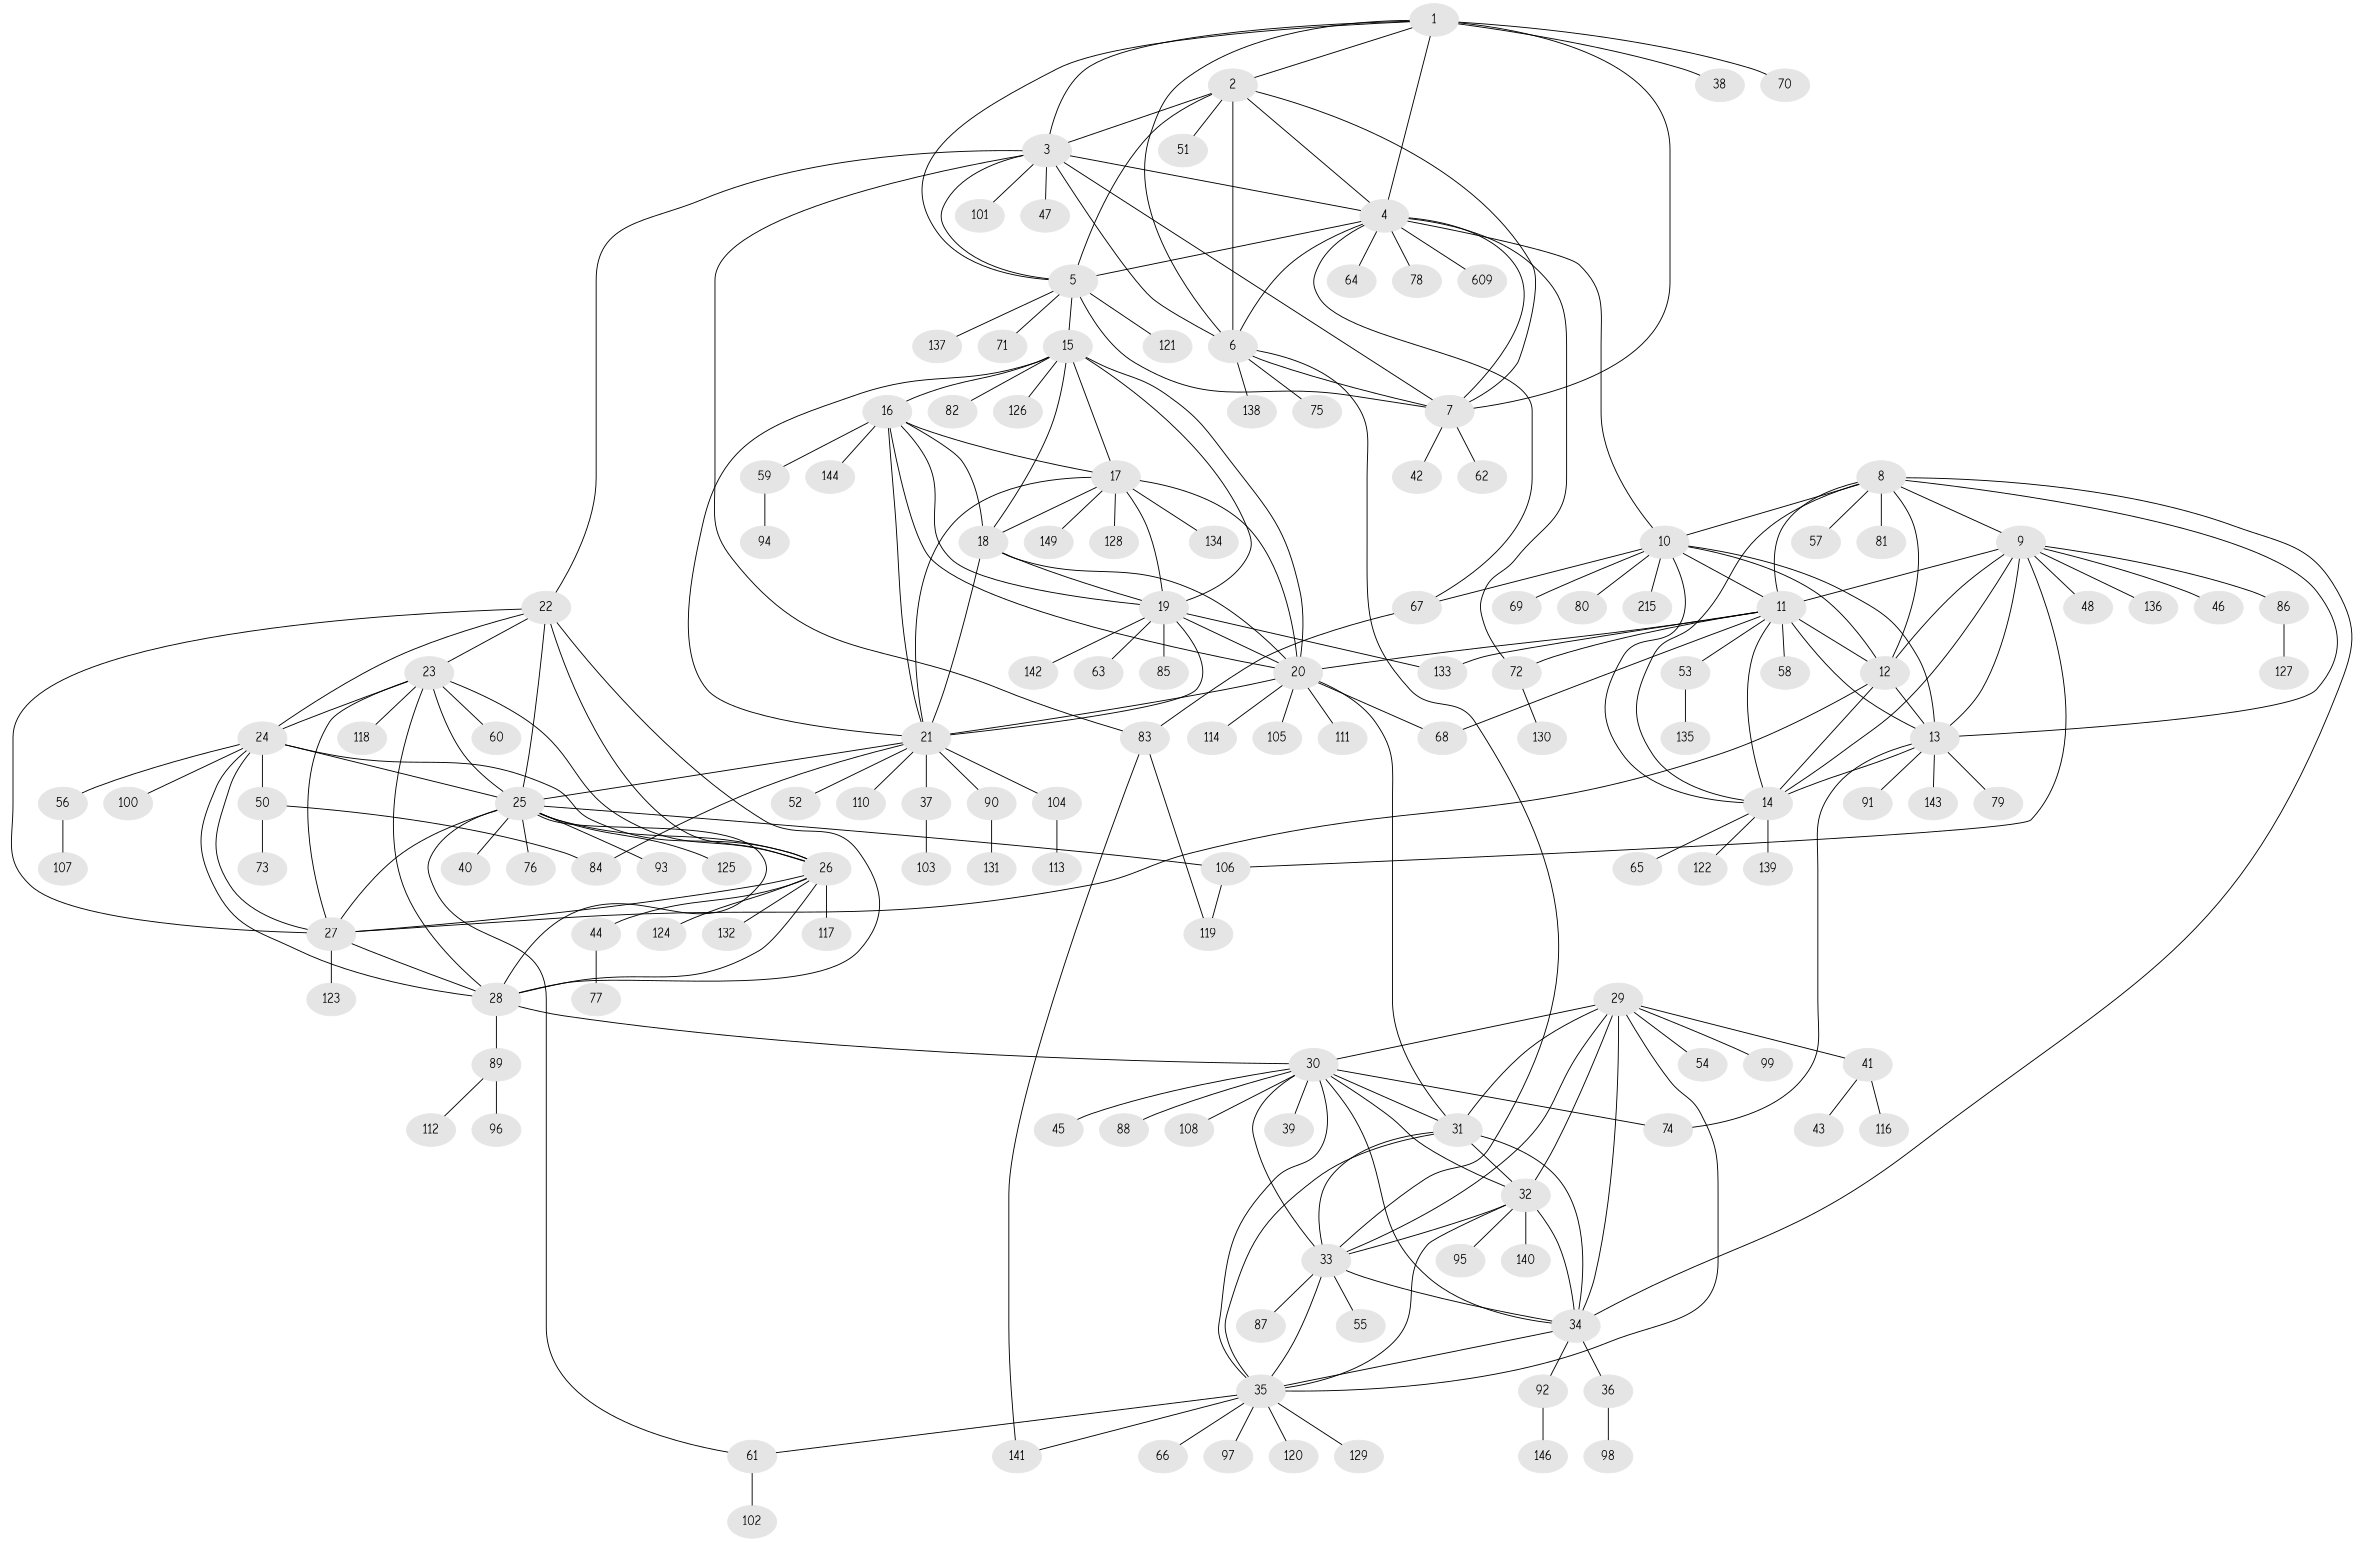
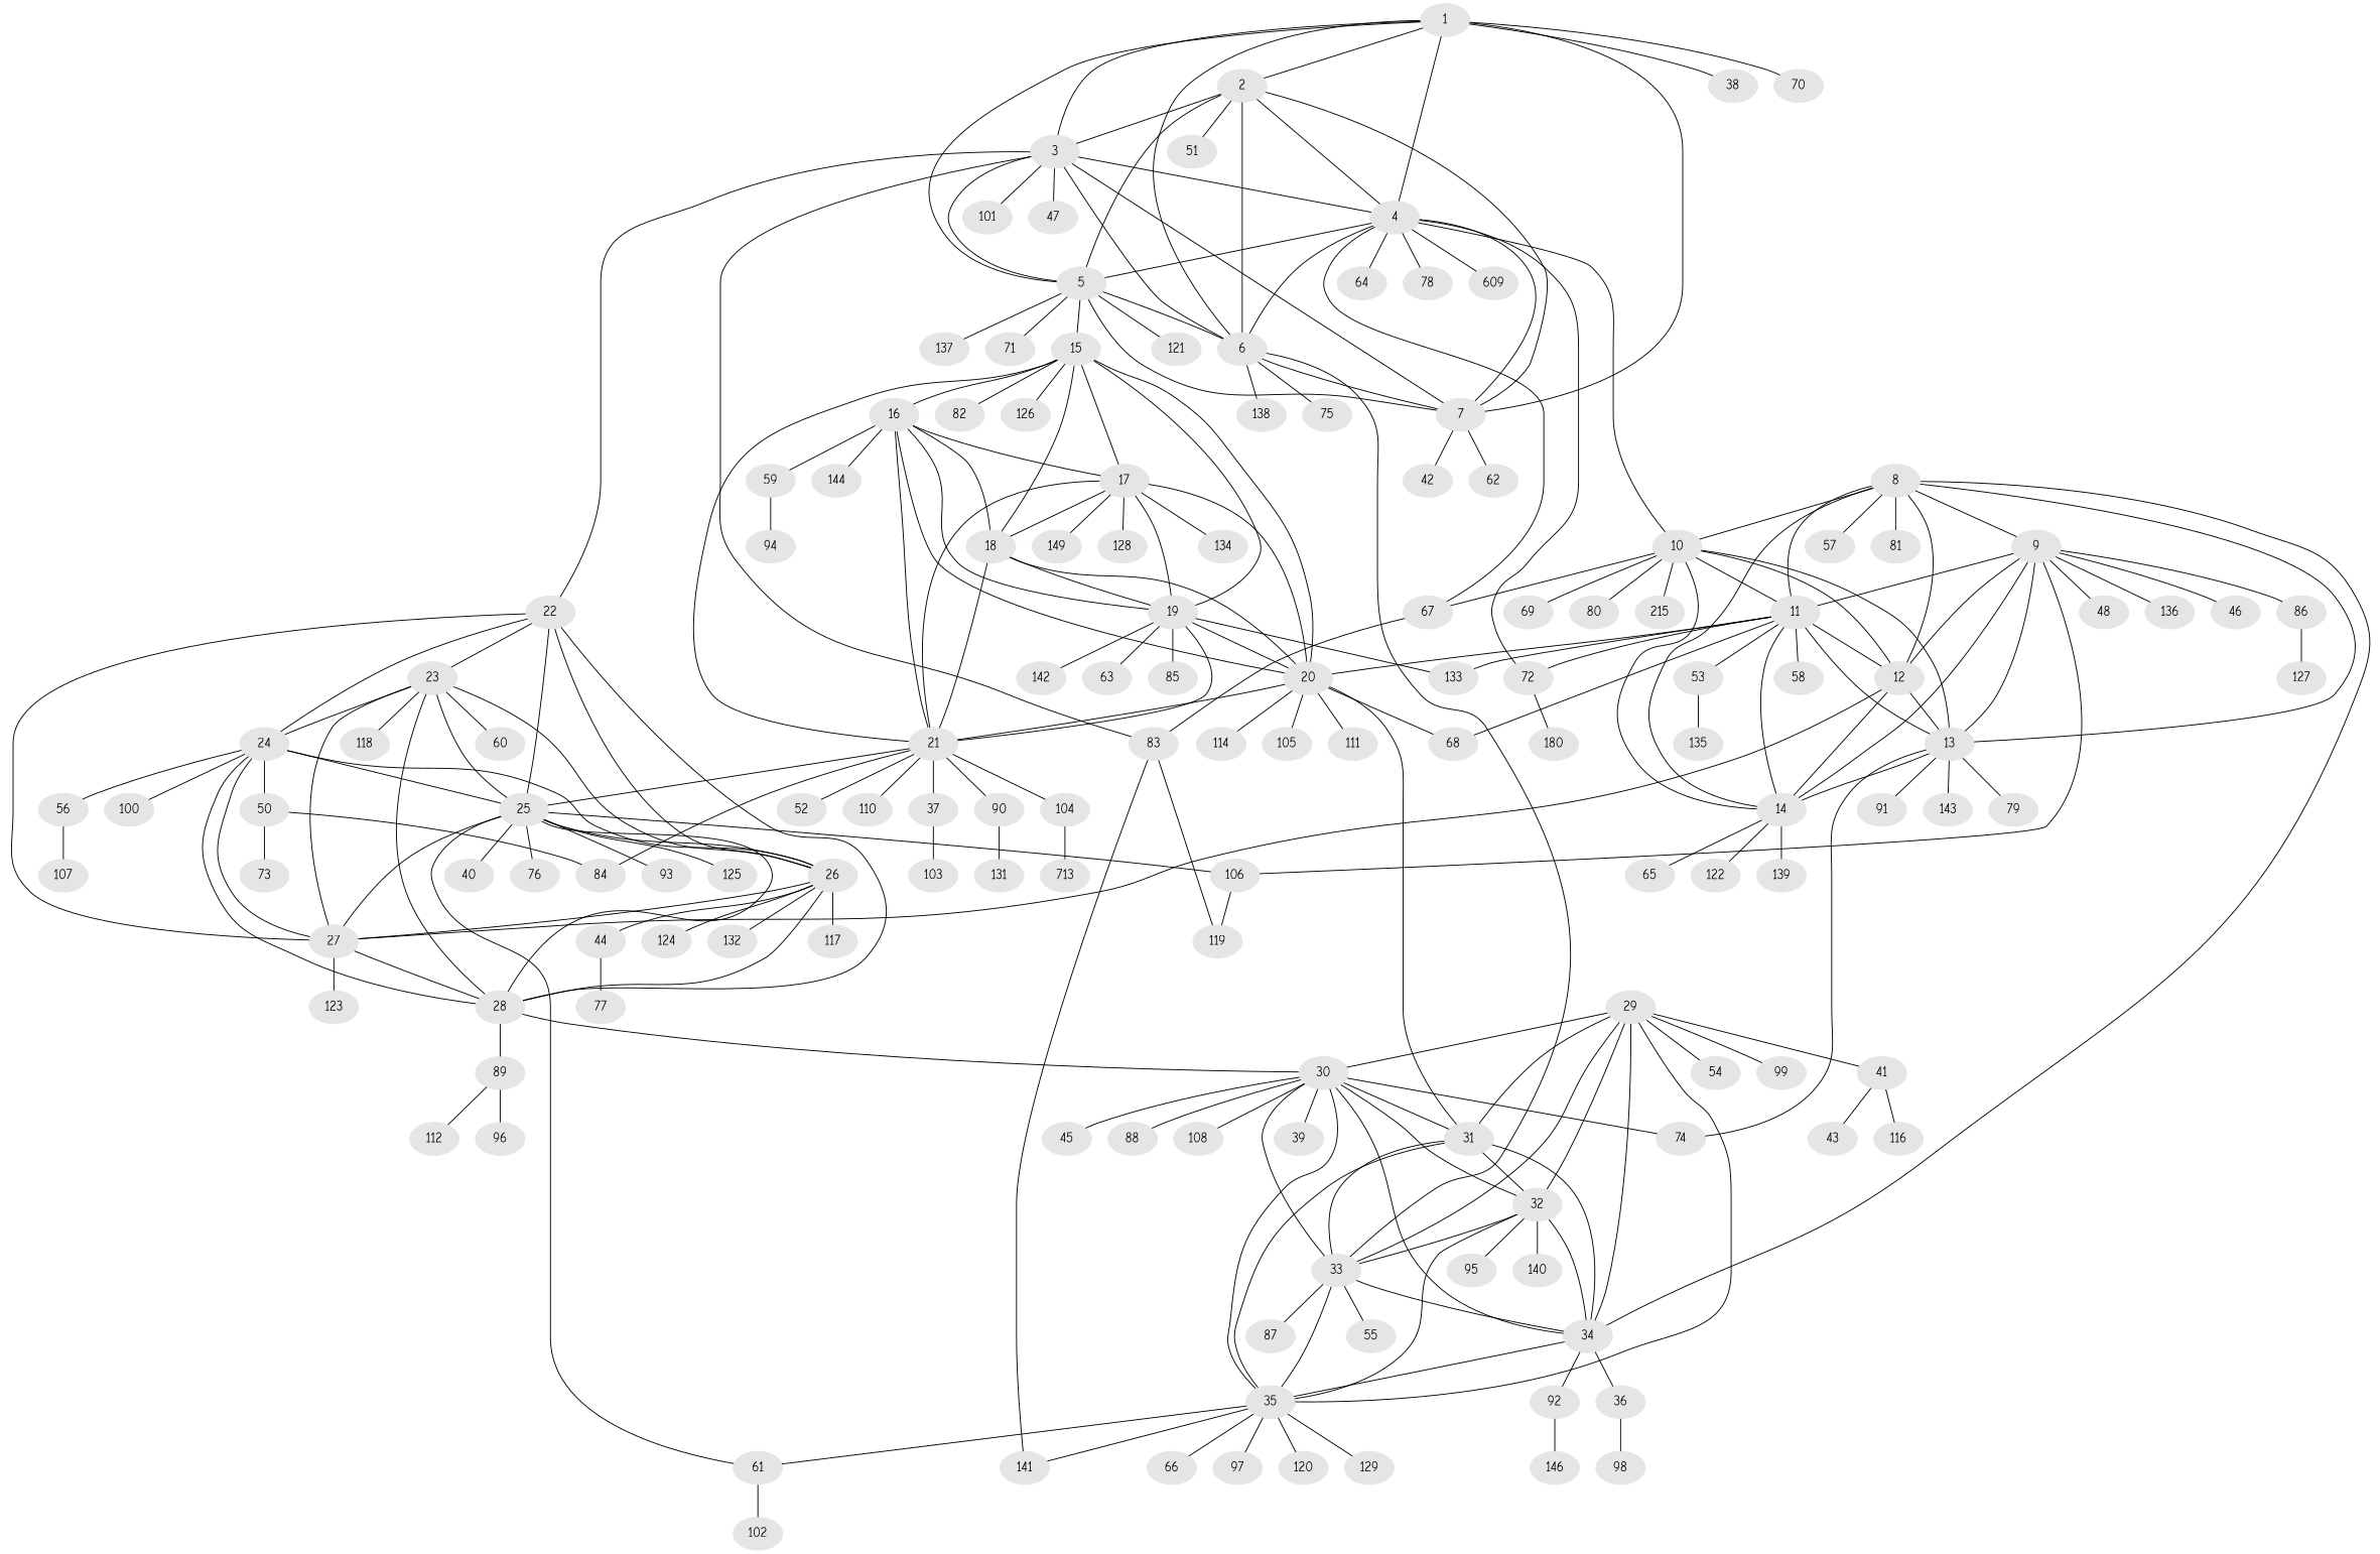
  graph {
    fontname="Comic Neue"
    node [color=gray90 fontname="Comic Neue" style=filled]
    edge [fontname="Comic Neue"]
    1
    2
    3
    4
    5
    6
    7
    38
    70
    51
    22
    47
    83
    101
    10
    64
    67
    72
    78
    n20 [label=609]
    15
    71
    121
    137
    33
    75
    138
    42
    62
    27
    25
    23
    24
    26
    28
    141
    119
    11
    12
    13
    14
    69
    80
    n44 [label=215]
-   130
+   130 [label=180]
    20
    16
    17
    18
    19
    21
    82
    126
    34
    35
    55
    87
    8
    9
    57
    81
    46
    48
    86
    106
    136
    53
    58
    68
    133
    74
    79
    91
    143
    65
    122
    139
    36
    92
    127
    31
    105
    111
    114
    135
    123
    59
    144
    128
    134
    n91 [label=149]
    63
    85
    142
    37
    52
    84
    90
    104
    110
    94
    32
    40
    61
    76
    93
    125
    103
    131
-   113
+   113 [label=713]
    60
    118
    50
    56
    100
    44
    117
    124
    132
    30
    89
    73
    107
    102
    77
    39
    45
    88
    108
    96
    112
    29
    41
    54
    99
    95
    140
    66
    97
    120
    129
    43
    116
    98
    146
    1 -- 2
    1 -- 3
    1 -- 4
    1 -- 5
    1 -- 6
    1 -- 7
    1 -- 38
    1 -- 70
    2 -- 3
    2 -- 4
    2 -- 5
    2 -- 6
    2 -- 7
    2 -- 51
    3 -- 4
    3 -- 5
    3 -- 6
    3 -- 7
    3 -- 22
    3 -- 47
    3 -- 83
    3 -- 101
    4 -- 5
    4 -- 6
    4 -- 7
    4 -- 10
    4 -- 64
    4 -- 67
    4 -- 72
    4 -- 78
    4 -- n20
+   5 -- 6
    5 -- 7
    5 -- 15
    5 -- 71
    5 -- 121
    5 -- 137
    6 -- 7
    6 -- 33
    6 -- 75
    6 -- 138
    7 -- 42
    7 -- 62
    22 -- 27
    22 -- 25
    22 -- 23
    22 -- 24
    22 -- 26
    22 -- 28
    83 -- 141
    83 -- 119
    10 -- 67
    10 -- 11
    10 -- 12
    10 -- 13
    10 -- 14
    10 -- 69
    10 -- 80
    10 -- n44
    67 -- 83
    72 -- 130
    15 -- 20
    15 -- 16
    15 -- 17
    15 -- 18
    15 -- 19
    15 -- 21
    15 -- 82
    15 -- 126
    33 -- 34
    33 -- 35
    33 -- 55
    33 -- 87
    27 -- 28
    27 -- 123
    25 -- 27
    25 -- 26
    25 -- 28
    25 -- 106
    25 -- 40
    25 -- 61
    25 -- 76
    25 -- 93
    25 -- 125
    23 -- 27
    23 -- 25
    23 -- 24
    23 -- 26
    23 -- 28
    23 -- 60
    23 -- 118
    24 -- 27
    24 -- 25
    24 -- 26
    24 -- 28
    24 -- 50
    24 -- 56
    24 -- 100
    26 -- 27
    26 -- 28
    26 -- 44
    26 -- 117
    26 -- 124
    26 -- 132
    28 -- 30
    28 -- 89
    11 -- 72
    11 -- 12
    11 -- 13
    11 -- 14
    11 -- 20
    11 -- 53
    11 -- 58
    11 -- 68
    11 -- 133
    12 -- 27
    12 -- 13
    12 -- 14
    13 -- 14
    13 -- 74
    13 -- 79
    13 -- 91
    13 -- 143
    14 -- 65
    14 -- 122
    14 -- 139
    20 -- 21
    20 -- 68
    20 -- 31
    20 -- 105
    20 -- 111
    20 -- 114
    16 -- 20
    16 -- 17
    16 -- 18
    16 -- 19
    16 -- 21
    16 -- 59
    16 -- 144
    17 -- 20
    17 -- 18
    17 -- 19
    17 -- 21
    17 -- 128
    17 -- 134
    17 -- n91
    18 -- 20
    18 -- 19
    18 -- 21
    19 -- 20
    19 -- 21
    19 -- 133
    19 -- 63
    19 -- 85
    19 -- 142
    21 -- 25
    21 -- 37
    21 -- 52
    21 -- 84
    21 -- 90
    21 -- 104
    21 -- 110
    34 -- 35
    34 -- 36
    34 -- 92
    35 -- 141
    35 -- 61
    35 -- 66
    35 -- 97
    35 -- 120
    35 -- 129
    8 -- 10
    8 -- 11
    8 -- 12
    8 -- 13
    8 -- 14
    8 -- 34
    8 -- 9
    8 -- 57
    8 -- 81
    9 -- 11
    9 -- 12
    9 -- 13
    9 -- 14
    9 -- 46
    9 -- 48
    9 -- 86
    9 -- 106
    9 -- 136
    86 -- 127
    106 -- 119
    53 -- 135
    36 -- 98
    92 -- 146
    31 -- 33
    31 -- 34
    31 -- 35
    31 -- 32
    59 -- 94
    37 -- 103
    90 -- 131
    104 -- 113
    32 -- 33
    32 -- 34
    32 -- 35
    32 -- 95
    32 -- 140
    61 -- 102
    50 -- 84
    50 -- 73
    56 -- 107
    44 -- 77
    30 -- 33
    30 -- 34
    30 -- 35
    30 -- 74
    30 -- 31
    30 -- 32
    30 -- 39
    30 -- 45
    30 -- 88
    30 -- 108
    89 -- 96
    89 -- 112
    29 -- 33
    29 -- 34
    29 -- 35
    29 -- 31
    29 -- 32
    29 -- 30
    29 -- 41
    29 -- 54
    29 -- 99
    41 -- 43
    41 -- 116
  }
